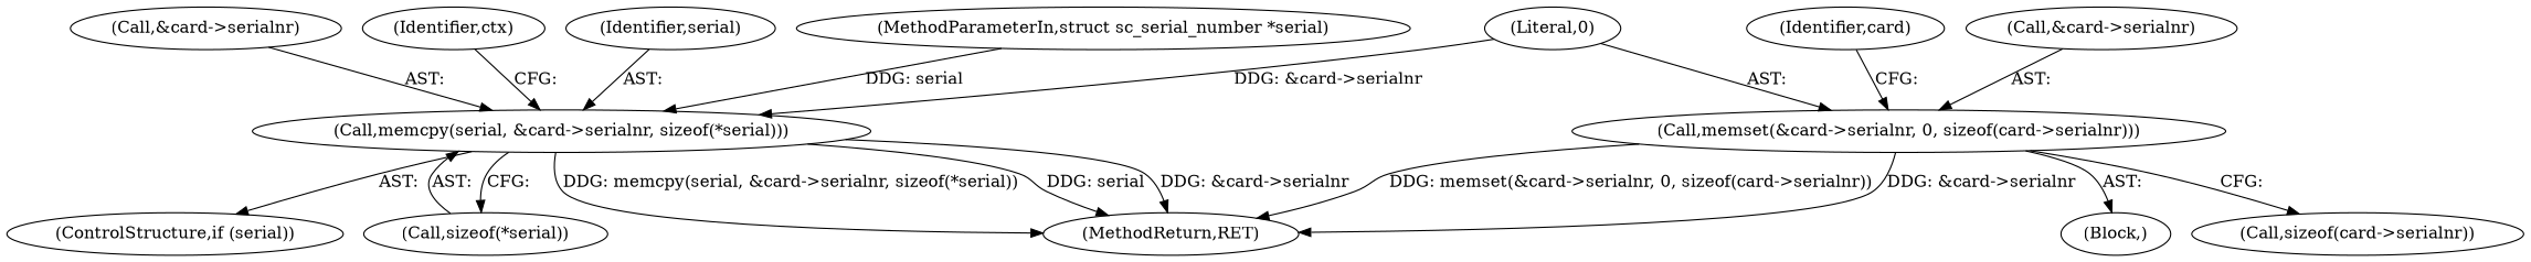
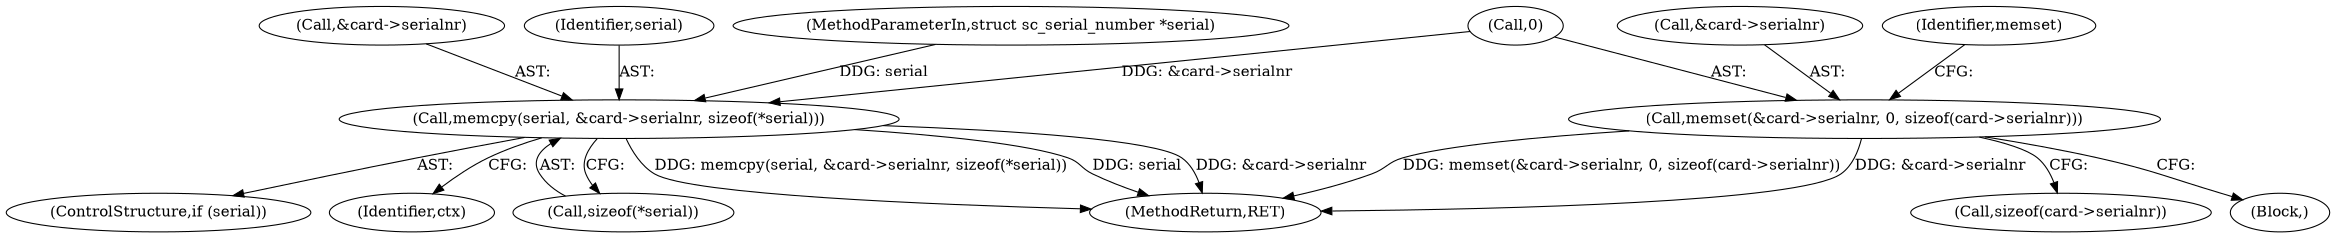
  digraph {
    n1 [label="(Call,memset(&card->serialnr, 0, sizeof(card->serialnr)))"]
    n2 [label="(MethodReturn,RET)"]
    n3 [label="(Block,)"]
    n4 [label="(Call,sizeof(card->serialnr))"]
    n5 [label="(Call,memcpy(serial, &card->serialnr, sizeof(*serial)))"]
    n6 [label="(Call,sizeof(*serial))"]
    n7 [label="(ControlStructure,if (serial))"]
    n8 [label="(Call,&card->serialnr)"]
    n9 [label="(Identifier,serial)"]
    n10 [label="(MethodParameterIn,struct sc_serial_number *serial)"]
    n11 [label="(Call,&card->serialnr)"]
-   n12 [label="(Identifier,card)"]
-   n13 [label="(Literal,0)"]
+   n12 [label="(Identifier,memset)"]
+   n13 [label="(Call,0)"]
    n14 [label="(Identifier,ctx)"]
    n1 -> n2 [label="DDG: memset(&card->serialnr, 0, sizeof(card->serialnr))"]
    n1 -> n2 [label="DDG: &card->serialnr"]
-   n1 -> n3 [label="AST: "]
+   n1 -> n3 [label="CFG: "]
    n1 -> n4 [label="CFG: "]
    n5 -> n2 [label="DDG: memcpy(serial, &card->serialnr, sizeof(*serial))"]
    n5 -> n2 [label="DDG: serial"]
    n5 -> n2 [label="DDG: &card->serialnr"]
    n5 -> n6 [label="CFG: "]
    n5 -> n7 [label="AST: "]
    n6 -> n5 [label="AST: "]
    n8 -> n5 [label="AST: "]
    n9 -> n5 [label="AST: "]
    n10 -> n5 [label="DDG: serial"]
    n11 -> n1 [label="AST: "]
    n12 -> n1 [label="CFG: "]
    n13 -> n1 [label="AST: "]
    n13 -> n5 [label="DDG: &card->serialnr"]
-   n14 -> n5 [label="CFG: "]
+   n5 -> n14 [label="CFG: "]
  }
